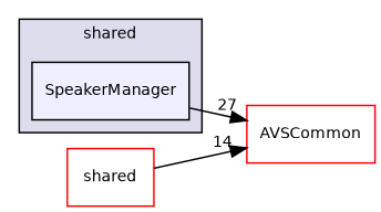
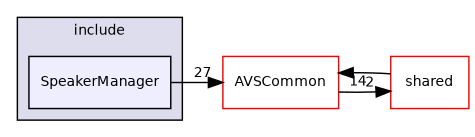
  digraph {
    compound=true
    rankdir=LR
    node [fillcolor=white fontname=Helvetica fontsize=10 shape=box style=filled color=red]
    edge [labeldistance=1.5 labelfontname=Helvetica labelfontsize=10]
    n1 [fillcolor="#eeeeff" label=SpeakerManager pencolor=black color=""]
    n2 [label=AVSCommon]
    n3 [label=shared]
    subgraph cluster_1 {
      bgcolor="#ddddee"
      fontname=Helvetica
      fontsize=10
-     label=shared
+     label=include
      pencolor=black
      n1
    }
    n1 -> n2 [headlabel=27]
+   n2 -> n3 [headlabel=2]
    n3 -> n2 [headlabel=14]
  }
